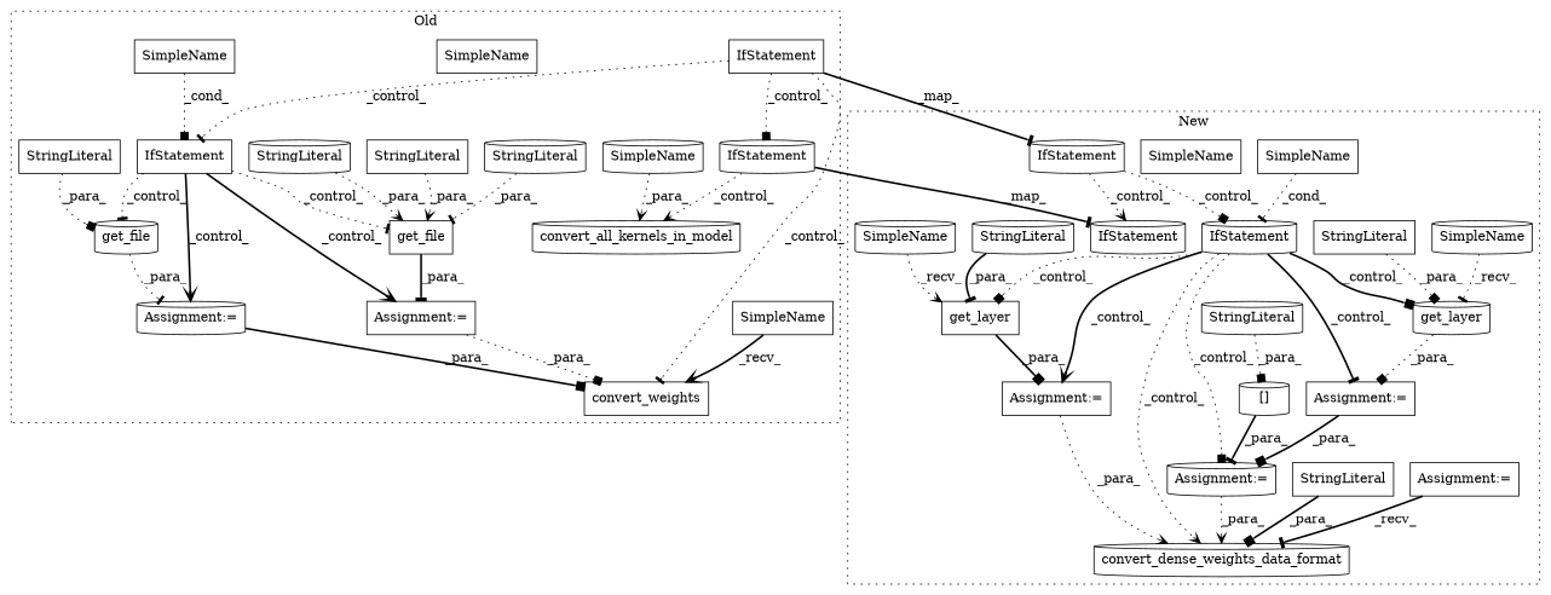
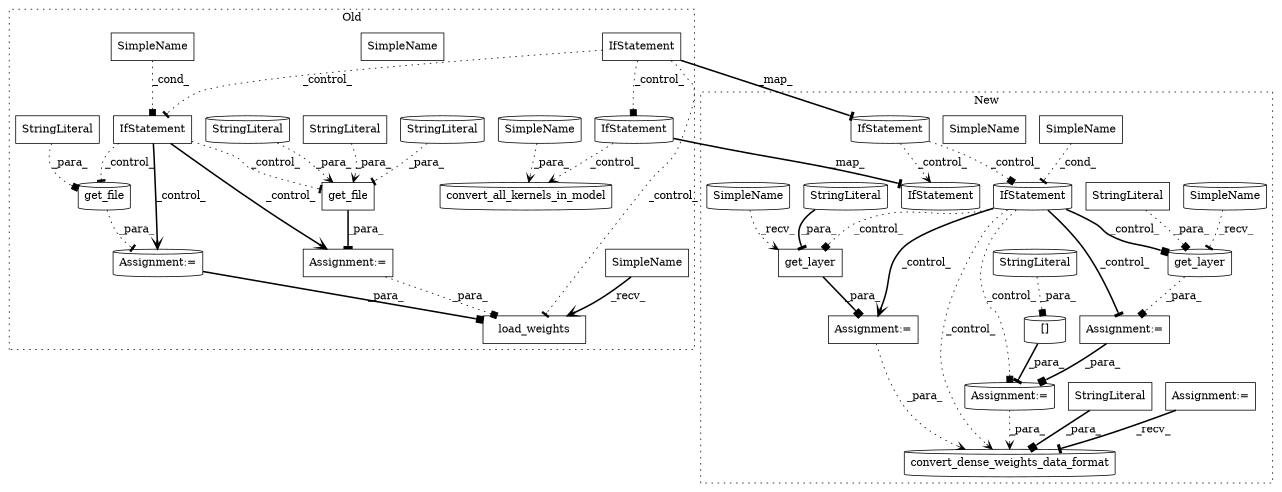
  digraph {
    node [a=42 l="4,2" s=5795 shape=cylinder]
    edge [arrowhead=tee style=dotted]
    n1 [a=32 l="29,1" label=convert_all_kernels_in_model s="6513,6547"]
    n2 [a=25 label=IfStatement s="5728,5779" shape=box]
-   n3 [a=32 l="13,1" label=convert_weights s="6151,6176" shape=box]
+   n3 [a=32 l="13,1" label=load_weights s="6151,6176" shape=box]
    n4 [a=25 label=IfStatement s="6187,6224"]
    n5 [a=25 label=IfStatement s="5791,5806" shape=box]
    n6 [a=7 l=1 label="Assignment:=" s=5832]
    n7 [l=11 label=SimpleName shape=box]
    n8 [a=7 l=1 label="Assignment:=" s=5993 shape=box]
    n9 [a=32 l="9,1" label=get_file s="5994,6124" shape=box]
    n10 [a=45 l=34 label=StringLiteral s=6090]
    n11 [a=45 l=8 label=StringLiteral s=6081 shape=box]
    n12 [a=32 l="9,1" label=get_file s="5833,5950"]
    n13 [a=45 l=54 label=StringLiteral s=6003]
    n14 [a=45 l=34 label=StringLiteral s=5916 shape=box]
    n15 [l=5 label=SimpleName s=6145 shape=box]
    n16 [l=5 label=SimpleName s=6542]
    n17 [l=11 label=SimpleName shape=box]
    n18 [a=25 label=IfStatement s="6013,6028"]
    n19 [a=25 label=IfStatement s="5950,6001"]
    n20 [a=32 l="34,1" label=convert_dense_weights_data_format s="6201,6263"]
    n21 [a=25 label=IfStatement s="6284,6321"]
    n22 [a=32 l="10,1" label=get_layer s="6056,6076"]
    n23 [a=2 l="21,1" label="[]" s="6095,6133"]
    n24 [a=32 l="10,1" label=get_layer s="6158,6176" shape=box]
    n25 [l=11 label=SimpleName s=6017 shape=box]
    n26 [a=7 l=1 label="Assignment:=" s=6094]
    n27 [a=7 l=11 label="Assignment:=" s=3129 shape=box]
    n28 [a=45 l=17 label=StringLiteral s=6116]
    n29 [a=45 l=8 label=StringLiteral s=6168]
    n30 [a=7 l=1 label="Assignment:=" s=6151 shape=box]
    n31 [a=45 l=16 label=StringLiteral s=6247 shape=box]
    n32 [a=45 l=10 label=StringLiteral s=6066 shape=box]
    n33 [a=7 l=1 label="Assignment:=" s=6049 shape=box]
    n34 [l=11 label=SimpleName s=6017 shape=box]
    n35 [l=5 label=SimpleName s=6050]
    n36 [l=5 label=SimpleName s=6152]
    subgraph cluster_1 {
      label=Old
      style=dotted
      n1
      n2
      n3
      n4
      n5
      n6
      n7
      n8
      n9
      n10
      n11
      n12
      n13
      n14
      n15
      n16
      n17
    }
    subgraph cluster_2 {
      label=New
      style=dotted
      n18
      n19
      n20
      n21
      n22
      n23
      n24
      n25
      n26
      n27
      n28
      n29
      n30
      n31
      n32
      n33
      n34
      n35
      n36
    }
    n2 -> n3 [label=_control_]
    n2 -> n4 [arrowhead=box label=_control_]
    n2 -> n5 [label=_control_]
    n2 -> n19 [label=_map_ style=bold]
    n4 -> n1 [arrowhead=vee label=_control_]
    n4 -> n21 [label=_map_ style=bold]
    n5 -> n6 [arrowhead=vee label=_control_ style=bold]
    n5 -> n8 [arrowhead=vee label=_control_ style=bold]
    n5 -> n9 [label=_control_]
    n5 -> n12 [label=_control_]
    n6 -> n3 [arrowhead=box label=_para_ style=bold]
    n8 -> n3 [arrowhead=box label=_para_]
    n9 -> n8 [label=_para_ style=bold]
    n10 -> n9 [label=_para_]
    n11 -> n9 [arrowhead=vee label=_para_]
    n12 -> n6 [label=_para_]
    n13 -> n9 [arrowhead=vee label=_para_]
    n14 -> n12 [arrowhead=box label=_para_]
    n15 -> n3 [arrowhead=vee label=_recv_ style=bold]
    n16 -> n1 [arrowhead=vee label=_para_]
    n17 -> n5 [arrowhead=box label=_cond_]
    n18 -> n20 [arrowhead=vee label=_control_]
    n18 -> n22 [arrowhead=box label=_control_ style=bold]
    n18 -> n24 [arrowhead=box label=_control_]
    n18 -> n26 [arrowhead=box label=_control_]
    n18 -> n30 [arrowhead=vee label=_control_ style=bold]
    n18 -> n33 [label=_control_ style=bold]
    n19 -> n18 [arrowhead=box label=_control_]
    n19 -> n21 [arrowhead=vee label=_control_]
    n22 -> n33 [arrowhead=box label=_para_]
    n23 -> n26 [label=_para_ style=bold]
    n24 -> n30 [arrowhead=box label=_para_ style=bold]
    n26 -> n20 [arrowhead=vee label=_para_]
    n27 -> n20 [label=_recv_ style=bold]
    n28 -> n23 [arrowhead=box label=_para_]
    n29 -> n24 [label=_para_ style=bold]
    n30 -> n20 [arrowhead=vee label=_para_]
    n31 -> n20 [arrowhead=box label=_para_ style=bold]
    n32 -> n22 [arrowhead=box label=_para_]
    n33 -> n26 [arrowhead=box label=_para_ style=bold]
    n34 -> n18 [label=_cond_]
    n35 -> n22 [label=_recv_]
    n36 -> n24 [arrowhead=vee label=_recv_]
  }
